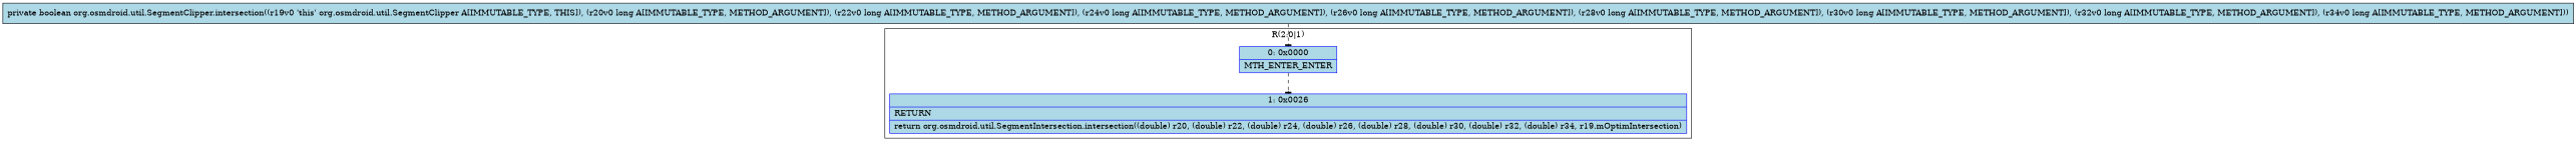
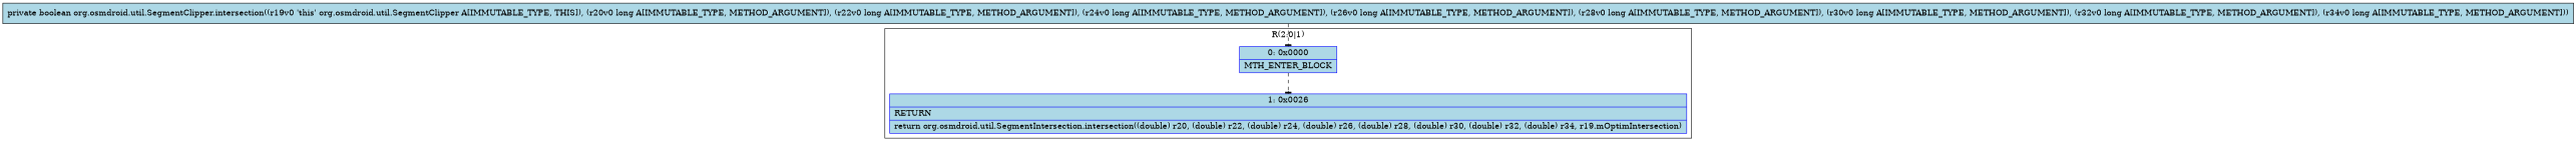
  digraph {
    fontname="DejaVu Serif"
    node [color=blue shape=record style=filled fillcolor=lightblue fontname="DejaVu Serif"]
    edge [style=dashed arrowhead=tee fontname="DejaVu Serif"]
-   n1 [label="{0\:\ 0x0000|MTH_ENTER_ENTER\l}"]
+   n1 [label="{0\:\ 0x0000|MTH_ENTER_BLOCK\l}"]
    n2 [label="{1\:\ 0x0026|RETURN\l|return org.osmdroid.util.SegmentIntersection.intersection((double) r20, (double) r22, (double) r24, (double) r26, (double) r28, (double) r30, (double) r32, (double) r34, r19.mOptimIntersection)\l}"]
    n3 [label="{private boolean org.osmdroid.util.SegmentClipper.intersection((r19v0 'this' org.osmdroid.util.SegmentClipper A[IMMUTABLE_TYPE, THIS]), (r20v0 long A[IMMUTABLE_TYPE, METHOD_ARGUMENT]), (r22v0 long A[IMMUTABLE_TYPE, METHOD_ARGUMENT]), (r24v0 long A[IMMUTABLE_TYPE, METHOD_ARGUMENT]), (r26v0 long A[IMMUTABLE_TYPE, METHOD_ARGUMENT]), (r28v0 long A[IMMUTABLE_TYPE, METHOD_ARGUMENT]), (r30v0 long A[IMMUTABLE_TYPE, METHOD_ARGUMENT]), (r32v0 long A[IMMUTABLE_TYPE, METHOD_ARGUMENT]), (r34v0 long A[IMMUTABLE_TYPE, METHOD_ARGUMENT])) }" color=""]
    subgraph cluster_1 {
      label="R(2:0|1)"
      n1
      n2
    }
    n1 -> n2
    n3 -> n1
  }
